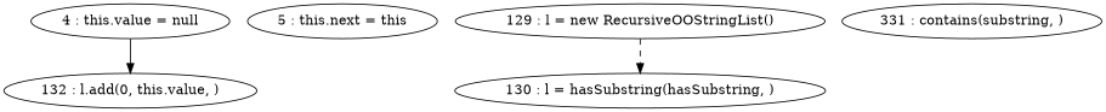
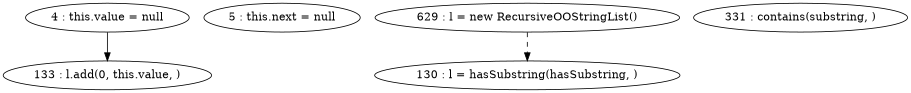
  digraph {
    "4 : this.value = null"
-   "133 : l.add(0, this.value, )" [label="132 : l.add(0, this.value, )"]
-   "5 : this.next = null" [label="5 : this.next = this"]
+   "133 : l.add(0, this.value, )"
+   "5 : this.next = null"
    n4 [label="130 : l = hasSubstring(hasSubstring, )"]
-   "129 : l = new RecursiveOOStringList()"
+   "129 : l = new RecursiveOOStringList()" [label="629 : l = new RecursiveOOStringList()"]
    n6 [label="331 : contains(substring, )"]
    "4 : this.value = null" -> "133 : l.add(0, this.value, )"
    "129 : l = new RecursiveOOStringList()" -> n4 [style=dashed]
  }
